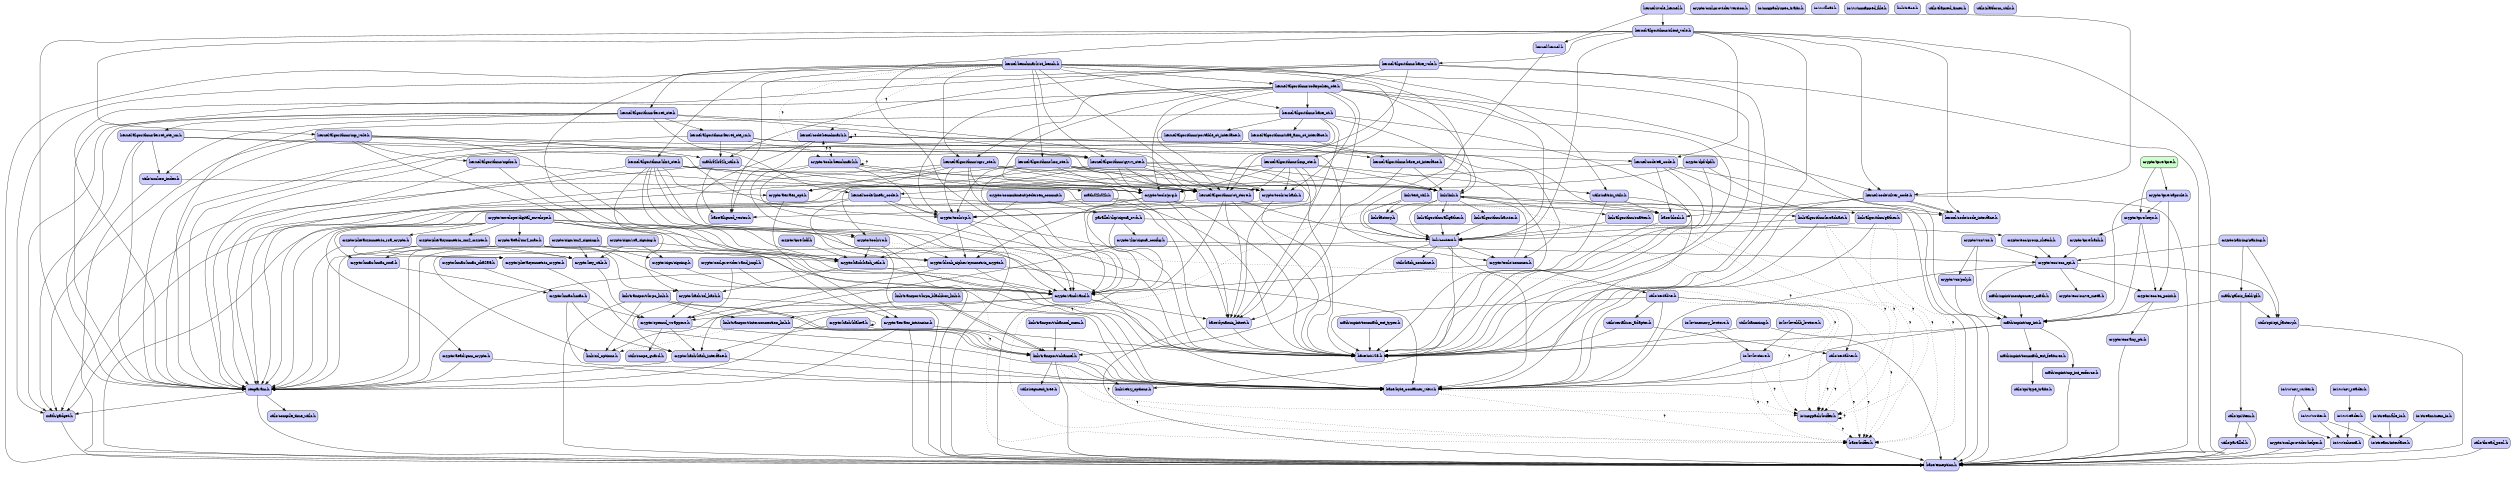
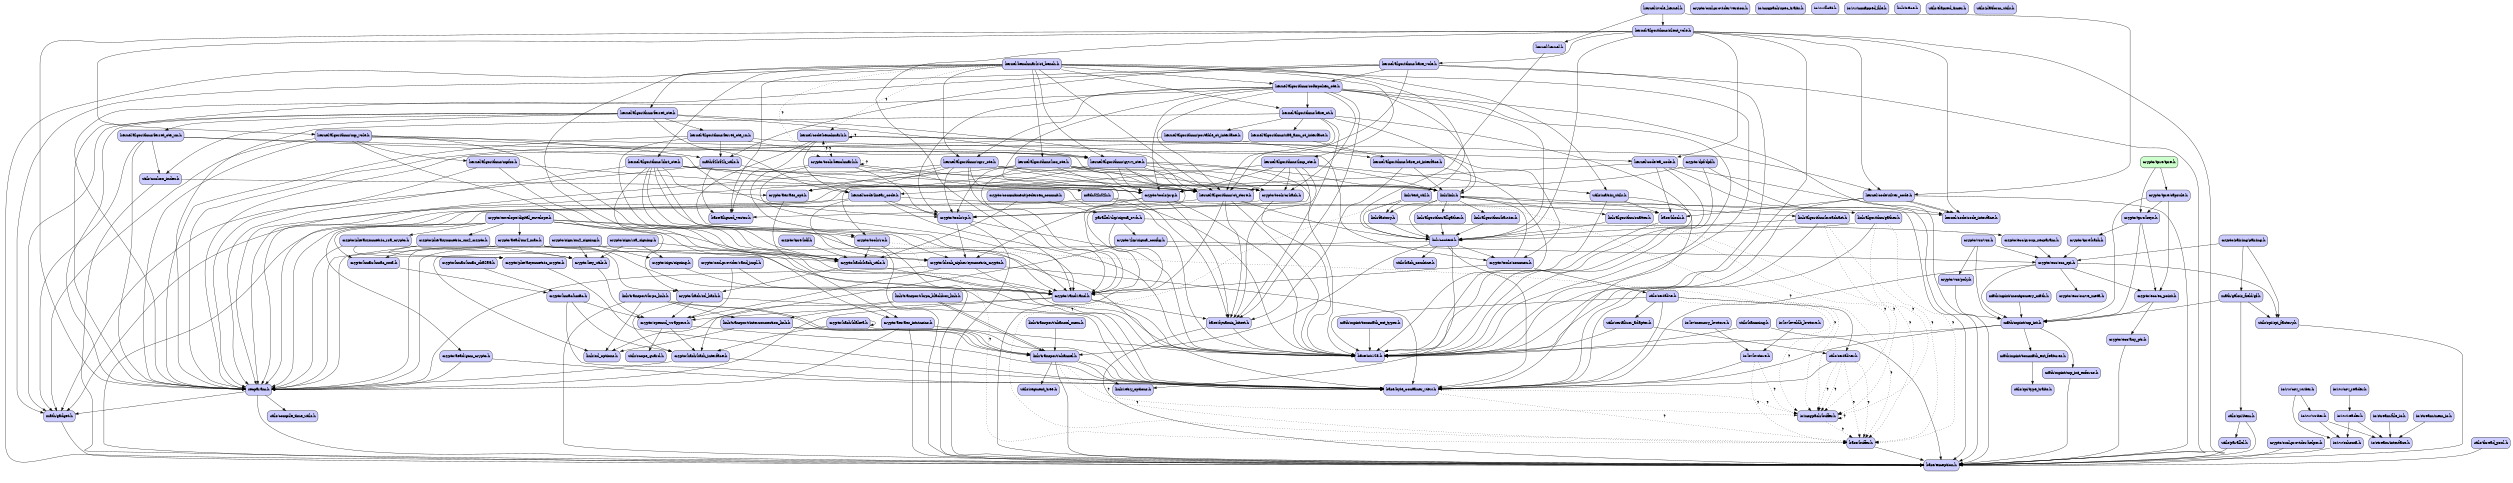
  digraph {
    splines=true
    node [fillcolor="#ccccff" fontsize=12 shape=Mrecord style=filled]
    n1 [label="base/aligned_vector.h"]
    n2 [label="base/block.h"]
    n3 [label="base/int128.h"]
    n4 [label="base/buffer.h"]
    n5 [label="base/exception.h"]
    n6 [label="base/byte_container_view.h"]
    n7 [label="io/msgpack/buffer.h"]
    n8 [label="base/dynamic_bitset.h"]
    n9 [label="crypto/aead/gcm_crypto.h"]
    n10 [label="secparam.h"]
    n11 [label="math/gadget.h"]
    n12 [label="utils/compile_time_utils.h"]
    n13 [label="crypto/aead/sm4_mac.h"]
    n14 [label="crypto/block_cipher/symmetric_crypto.h"]
    n15 [label="crypto/hash/ssl_hash.h"]
    n16 [label="crypto/hmac/hmac_sm3.h"]
    n17 [label="crypto/openssl_wrappers.h"]
    n18 [label="crypto/hash/hash_interface.h"]
    n19 [label="crypto/hmac/hmac.h"]
    n20 [label="crypto/aes/aes_intrinsics.h"]
    n21 [label="crypto/aes/aes_opt.h"]
    n22 [label="utils/scope_guard.h"]
    n23 [label="crypto/commitment/pedersen_commit.h"]
    n24 [label="crypto/hash/hash_utils.h"]
    n25 [label="parallel/zkp/sigma_owh.h"]
-   n26 [label="crypto/ecc/group_sketch.h"]
+   n26 [label="crypto/ecc/group_secparam.h"]
    n27 [label="crypto/rand/rand.h"]
    n28 [label="crypto/zkp/sigma_config.h"]
    n29 [label="crypto/dpf/dpf.h"]
    n30 [label="crypto/tools/prg.h"]
    n31 [label="crypto/ecc/any_ptr.h"]
    n32 [label="crypto/ecc/curve_meta.h"]
    n33 [label="crypto/ecc/ec_point.h"]
    n34 [label="math/mpint/mp_int.h"]
    n35 [label="math/mpint/mp_int_enforce.h"]
    n36 [label="math/mpint/tommath_ext_features.h"]
    n37 [label="crypto/ecc/ecc_spi.h"]
    n38 [label="utils/spi/spi_factory.h"]
    n39 [label="crypto/envelope/digital_envelope.h"]
    n40 [label="crypto/pke/asymmetric_rsa_crypto.h"]
    n41 [label="crypto/pke/asymmetric_sm2_crypto.h"]
    n42 [label="crypto/key_utils.h"]
    n43 [label="crypto/pke/asymmetric_crypto.h"]
    n44 [label="crypto/hash/blake3.h"]
    n45 [label="crypto/hmac/hmac_sha256.h"]
    n46 [label="crypto/ossl-provider/helper.h"]
    n47 [label="crypto/ossl-provider/rand_impl.h"]
    n48 [label="crypto/ossl-provider/version.h"]
    n49 [label="crypto/pairing/pairing.h"]
    n50 [label="math/galois_field/gf.h"]
    n51 [label="utils/spi/item.h"]
    n52 [label="crypto/sign/rsa_signing.h"]
    n53 [label="crypto/sign/signing.h"]
    n54 [label="crypto/sign/sm2_signing.h"]
    n55 [label="crypto/tools/benchmark.h"]
    n56 [label="crypto/tools/crhash.h"]
    n57 [label="crypto/tools/ro.h"]
    n58 [label="crypto/tools/rp.h"]
    n59 [label="kernel/code/benchmark.h"]
    n60 [label="kernel/code/linear_code.h"]
    n61 [label="kernel/code/ea_code.h"]
    n62 [label="kernel/code/silver_code.h"]
    n63 [label="crypto/tools/common.h"]
    n64 [label="link/link.h"]
    n65 [label="utils/serialize.h"]
    n66 [label="link/context.h"]
    n67 [label="link/algorithm/allgather.h"]
    n68 [label="link/algorithm/barrier.h"]
    n69 [label="link/algorithm/broadcast.h"]
    n70 [label="link/algorithm/gather.h"]
    n71 [label="link/algorithm/scatter.h"]
    n72 [label="link/factory.h"]
    n73 [label="utils/serializer.h"]
    n74 [label="utils/serializer_adapter.h"]
    n75 [label="crypto/tpre/capsule.h"]
    n76 [label="crypto/tpre/keys.h"]
    n77 [label="crypto/tpre/hash.h"]
    n78 [label="crypto/tpre/kdf.h"]
    n79 [fillcolor="#ccffcc" label="crypto/tpre/tpre.h"]
    n80 [label="crypto/vss/poly.h"]
    n81 [label="crypto/vss/vss.h"]
    n82 [label="io/kv/kvstore.h"]
    n83 [label="io/kv/leveldb_kvstore.h"]
    n84 [label="io/kv/memory_kvstore.h"]
    n85 [label="io/msgpack/spec_traits.h"]
    n86 [label="io/rw/csv_reader.h"]
    n87 [label="io/rw/reader.h"]
    n88 [label="io/rw/schema.h"]
    n89 [label="io/stream/interface.h"]
    n90 [label="io/rw/csv_writer.h"]
    n91 [label="io/rw/writer.h"]
    n92 [label="io/rw/float.h"]
    n93 [label="io/rw/mmapped_file.h"]
    n94 [label="io/stream/file_io.h"]
    n95 [label="io/stream/mem_io.h"]
    n96 [label="kernel/algorithms/base_ot.h"]
    n97 [label="kernel/algorithms/ot_store.h"]
    n98 [label="kernel/algorithms/portable_ot_interface.h"]
    n99 [label="kernel/algorithms/x86_asm_ot_interface.h"]
    n100 [label="kernel/algorithms/base_ot_interface.h"]
    n101 [label="kernel/algorithms/base_vole.h"]
    n102 [label="kernel/algorithms/softspoken_ote.h"]
    n103 [label="math/f2k/f2k_utils.h"]
    n104 [label="kernel/algorithms/sgrr_ote.h"]
    n105 [label="math/f2k/f2k.h"]
    n106 [label="kernel/algorithms/ferret_ote.h"]
    n107 [label="kernel/algorithms/ferret_ote_rn.h"]
    n108 [label="kernel/algorithms/ferret_ote_un.h"]
    n109 [label="kernel/algorithms/gywz_ote.h"]
    n110 [label="utils/cuckoo_index.h"]
    n111 [label="kernel/code/code_interface.h"]
    n112 [label="kernel/algorithms/iknp_ote.h"]
    n113 [label="utils/matrix_utils.h"]
    n114 [label="kernel/algorithms/kkrt_ote.h"]
    n115 [label="kernel/algorithms/kos_ote.h"]
    n116 [label="kernel/algorithms/mp_vole.h"]
    n117 [label="kernel/algorithms/mpfss.h"]
    n118 [label="link/retry_options.h"]
    n119 [label="link/ssl_options.h"]
    n120 [label="link/transport/channel.h"]
    n121 [label="utils/hash_combine.h"]
    n122 [label="kernel/algorithms/silent_vole.h"]
    n123 [label="kernel/benchmark/ot_bench.h"]
    n124 [label="link/test_util.h"]
    n125 [label="kernel/kernel.h"]
    n126 [label="kernel/svole_kernel.h"]
    n127 [label="utils/segment_tree.h"]
    n128 [label="link/trace.h"]
    n129 [label="link/transport/brpc_blackbox_link.h"]
    n130 [label="link/transport/interconnection_link.h"]
    n131 [label="link/transport/brpc_link.h"]
    n132 [label="link/transport/channel_mem.h"]
    n133 [label="utils/parallel.h"]
    n134 [label="math/mpint/montgomery_math.h"]
    n135 [label="utils/spi/type_traits.h"]
    n136 [label="math/mpint/tommath_ext_types.h"]
    n137 [label="utils/elapsed_timer.h"]
    n138 [label="utils/hamming.h"]
    n139 [label="utils/platform_utils.h"]
    n140 [label="utils/thread_pool.h"]
    n2 -> n3
    n4 -> n5
    n6 -> n4 [label="?" style=dotted]
    n6 -> n7 [label="?" style=dotted]
    n7 -> n4 [label="?" style=dotted]
    n7 -> n7 [label="?" style=dotted]
    n8 -> n3
    n8 -> n5
    n9 -> n6
    n9 -> n10
    n10 -> n5
    n10 -> n11
    n10 -> n12
    n11 -> n5
    n13 -> n6
    n13 -> n10
    n13 -> n14
    n13 -> n15
    n13 -> n16
    n14 -> n3
    n14 -> n6
    n14 -> n10
    n14 -> n17
    n15 -> n6
    n15 -> n17
    n15 -> n18
    n16 -> n19
    n17 -> n6
    n17 -> n18
    n17 -> n22
    n18 -> n6
    n18 -> n10
    n19 -> n6
    n19 -> n17
    n19 -> n18
    n20 -> n3
    n20 -> n5
    n20 -> n10
    n21 -> n20
    n23 -> n24
    n23 -> n25
    n24 -> n3
    n24 -> n15
    n25 -> n26
    n25 -> n27
    n25 -> n28
    n26 -> n37
    n27 -> n3
    n27 -> n8
    n27 -> n10
    n27 -> n17
    n28 -> n18
    n28 -> n37
    n29 -> n3
    n29 -> n5
    n29 -> n30
    n30 -> n3
    n30 -> n8
    n30 -> n10
    n30 -> n14
    n31 -> n5
    n33 -> n31
    n33 -> n34
    n34 -> n3
    n34 -> n6
    n34 -> n35
    n34 -> n36
    n35 -> n5
    n36 -> n135
    n37 -> n6
    n37 -> n32
    n37 -> n33
    n37 -> n34
    n37 -> n38
    n38 -> n5
    n39 -> n6
    n39 -> n9
    n39 -> n13
    n39 -> n14
    n39 -> n15
    n39 -> n16
    n39 -> n27
    n39 -> n40
    n39 -> n41
    n40 -> n10
    n40 -> n42
    n40 -> n43
    n41 -> n10
    n41 -> n42
    n41 -> n43
    n42 -> n17
    n43 -> n6
    n44 -> n6
    n44 -> n18
    n44 -> n44
    n45 -> n19
    n46 -> n5
    n47 -> n17
    n47 -> n27
    n49 -> n37
    n49 -> n38
    n49 -> n50
    n50 -> n34
    n50 -> n38
    n50 -> n51
    n51 -> n5
    n51 -> n133
    n52 -> n10
    n52 -> n24
    n52 -> n42
    n52 -> n53
    n53 -> n6
    n54 -> n10
    n54 -> n24
    n54 -> n42
    n54 -> n53
    n55 -> n27
    n55 -> n30
    n55 -> n55 [label="?" style=dotted]
    n55 -> n56
    n55 -> n57
    n55 -> n58
    n55 -> n59 [label="?" style=dotted]
    n56 -> n3
    n56 -> n58
    n57 -> n4 [label="?" style=dotted]
    n57 -> n5
    n57 -> n7 [label="?" style=dotted]
    n57 -> n24
    n58 -> n3
    n58 -> n5
    n58 -> n14
    n59 -> n1
    n59 -> n27
    n59 -> n55 [label="?" style=dotted]
    n59 -> n59 [label="?" style=dotted]
+   n59 -> n60
    n59 -> n61
    n59 -> n62
    n60 -> n3
    n60 -> n5
    n60 -> n11
    n60 -> n58
    n60 -> n111
    n61 -> n2
    n61 -> n3
    n61 -> n5
    n61 -> n60
    n61 -> n111
    n62 -> n2
    n62 -> n3
    n62 -> n5
    n62 -> n111
    n62 -> n111
    n63 -> n27
    n63 -> n64
    n63 -> n65
    n64 -> n66
    n64 -> n67
    n64 -> n68
    n64 -> n69
    n64 -> n70
    n64 -> n71
    n64 -> n72
    n65 -> n3
    n65 -> n4 [label="?" style=dotted]
    n65 -> n6
    n65 -> n7 [label="?" style=dotted]
    n65 -> n73
    n65 -> n74
    n66 -> n6
    n66 -> n63
    n66 -> n118
    n66 -> n119
    n66 -> n120
    n66 -> n121
    n67 -> n66
    n68 -> n66
    n69 -> n4 [label="?" style=dotted]
    n69 -> n6
    n69 -> n7 [label="?" style=dotted]
    n69 -> n66
    n70 -> n4 [label="?" style=dotted]
    n70 -> n6
    n70 -> n7 [label="?" style=dotted]
    n70 -> n66
    n71 -> n4 [label="?" style=dotted]
    n71 -> n7 [label="?" style=dotted]
    n71 -> n66
    n72 -> n66
    n73 -> n4 [label="?" style=dotted]
    n73 -> n4 [label="?" style=dotted]
    n73 -> n6
    n73 -> n7 [label="?" style=dotted]
    n73 -> n7 [label="?" style=dotted]
    n74 -> n3
    n74 -> n73
    n75 -> n33
    n75 -> n34
    n75 -> n76
    n76 -> n33
    n76 -> n34
    n76 -> n77
    n77 -> n37
    n78 -> n24
    n79 -> n75
    n79 -> n76
    n80 -> n34
    n81 -> n34
    n81 -> n37
    n81 -> n80
    n82 -> n4 [label="?" style=dotted]
    n82 -> n6
    n82 -> n7 [label="?" style=dotted]
    n83 -> n82
    n84 -> n82
    n86 -> n87
    n87 -> n88
    n87 -> n89
    n88 -> n5
    n90 -> n88
    n90 -> n91
    n91 -> n88
    n91 -> n89
    n94 -> n89
    n95 -> n89
    n96 -> n3
    n96 -> n8
    n96 -> n10
    n96 -> n64
    n96 -> n97
    n96 -> n98
    n96 -> n99
    n97 -> n1
    n97 -> n3
    n97 -> n5
    n97 -> n8
    n97 -> n66
    n98 -> n10
    n98 -> n100
    n99 -> n10
    n99 -> n100
    n100 -> n3
    n100 -> n8
    n100 -> n64
    n101 -> n3
    n101 -> n5
    n101 -> n10
    n101 -> n11
    n101 -> n97
    n101 -> n102
    n101 -> n103
    n102 -> n3
    n102 -> n5
    n102 -> n8
    n102 -> n10
    n102 -> n27
    n102 -> n30
    n102 -> n56
    n102 -> n58
    n102 -> n64
    n102 -> n66
    n102 -> n96
    n102 -> n97
    n102 -> n104
    n103 -> n1
    n103 -> n11
    n103 -> n105
    n104 -> n10
    n104 -> n21
    n104 -> n27
    n104 -> n30
    n104 -> n56
    n104 -> n57
    n104 -> n58
    n104 -> n64
    n104 -> n97
    n105 -> n2
    n105 -> n3
    n105 -> n5
    n106 -> n10
    n106 -> n11
    n106 -> n60
    n106 -> n97
    n106 -> n107
    n106 -> n108
    n106 -> n109
    n106 -> n110
    n107 -> n10
-   n107 -> n2
+   n107 -> n24
    n107 -> n63
    n107 -> n103
    n107 -> n109
    n108 -> n10
    n108 -> n11
    n108 -> n58
    n108 -> n109
    n108 -> n110
    n109 -> n3
    n109 -> n10
    n109 -> n21
    n109 -> n27
    n109 -> n30
    n109 -> n56
    n109 -> n64
    n109 -> n97
    n110 -> n3
    n110 -> n5
    n112 -> n8
    n112 -> n10
    n112 -> n30
    n112 -> n56
    n112 -> n58
    n112 -> n64
    n112 -> n97
    n112 -> n113
    n113 -> n2
    n113 -> n3
    n113 -> n6
    n114 -> n10
    n114 -> n14
    n114 -> n20
    n114 -> n21
    n114 -> n24
    n114 -> n27
    n114 -> n30
    n114 -> n57
    n114 -> n64
    n114 -> n97
    n115 -> n8
    n115 -> n10
    n115 -> n27
    n115 -> n30
    n115 -> n56
    n115 -> n58
    n115 -> n64
    n115 -> n97
    n116 -> n10
    n116 -> n11
    n116 -> n24
    n116 -> n27
    n116 -> n63
    n116 -> n97
    n116 -> n103
    n116 -> n117
    n117 -> n10
    n117 -> n27
    n117 -> n97
    n120 -> n4 [label="?" style=dotted]
    n120 -> n5
    n120 -> n6
    n120 -> n7 [label="?" style=dotted]
    n120 -> n118
    n120 -> n127
    n122 -> n3
    n122 -> n5
    n122 -> n10
    n122 -> n27
    n122 -> n61
    n122 -> n62
    n122 -> n66
    n122 -> n101
    n122 -> n111
    n122 -> n116
    n123 -> n1
    n123 -> n3
    n123 -> n5
    n123 -> n27
    n123 -> n55 [label="?" style=dotted]
    n123 -> n59 [label="?" style=dotted]
    n123 -> n96
    n123 -> n97
    n123 -> n102
    n123 -> n104
    n123 -> n106
    n123 -> n109
    n123 -> n112
    n123 -> n113
    n123 -> n114
    n123 -> n115
    n123 -> n124
    n124 -> n4 [label="?" style=dotted]
    n124 -> n7 [label="?" style=dotted]
    n124 -> n66
    n124 -> n72
    n125 -> n66
    n126 -> n62
    n126 -> n122
    n126 -> n125
    n129 -> n119
    n129 -> n120
    n129 -> n120
    n129 -> n130
-   n130 -> n119 [style=dotted]
+   n130 -> n119
    n130 -> n120
    n130 -> n120
    n131 -> n5
    n131 -> n119
    n131 -> n120
    n131 -> n120
    n131 -> n130
    n132 -> n120
    n133 -> n5
    n134 -> n34
    n136 -> n3
    n138 -> n3
    n138 -> n5
    n140 -> n5
  }
